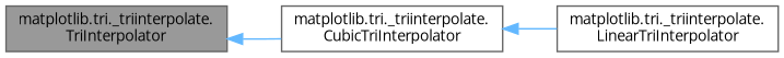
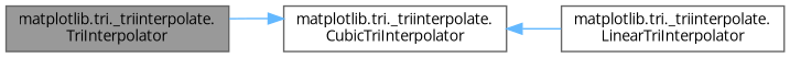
  digraph {
    fontname="Open Sans"
    rankdir=LR
    node [color=gray40 fillcolor=white fontname="Open Sans" fontsize=10 shape=box style=filled]
    edge [color=steelblue1 dir=back fontname="Open Sans" fontsize=10 labelfontname=Helvetica labelfontsize=10 style=solid]
    n1 [fillcolor=grey60 fontcolor=black height=0.2 label="matplotlib.tri._triinterpolate.\lTriInterpolator" width=0.4]
    n2 [height=0.2 label="matplotlib.tri._triinterpolate.\lCubicTriInterpolator" width=0.4]
    n3 [height=0.2 label="matplotlib.tri._triinterpolate.\lLinearTriInterpolator" width=0.4]
-   n1 -> n2
+   n2 -> n1
    n2 -> n3
  }
